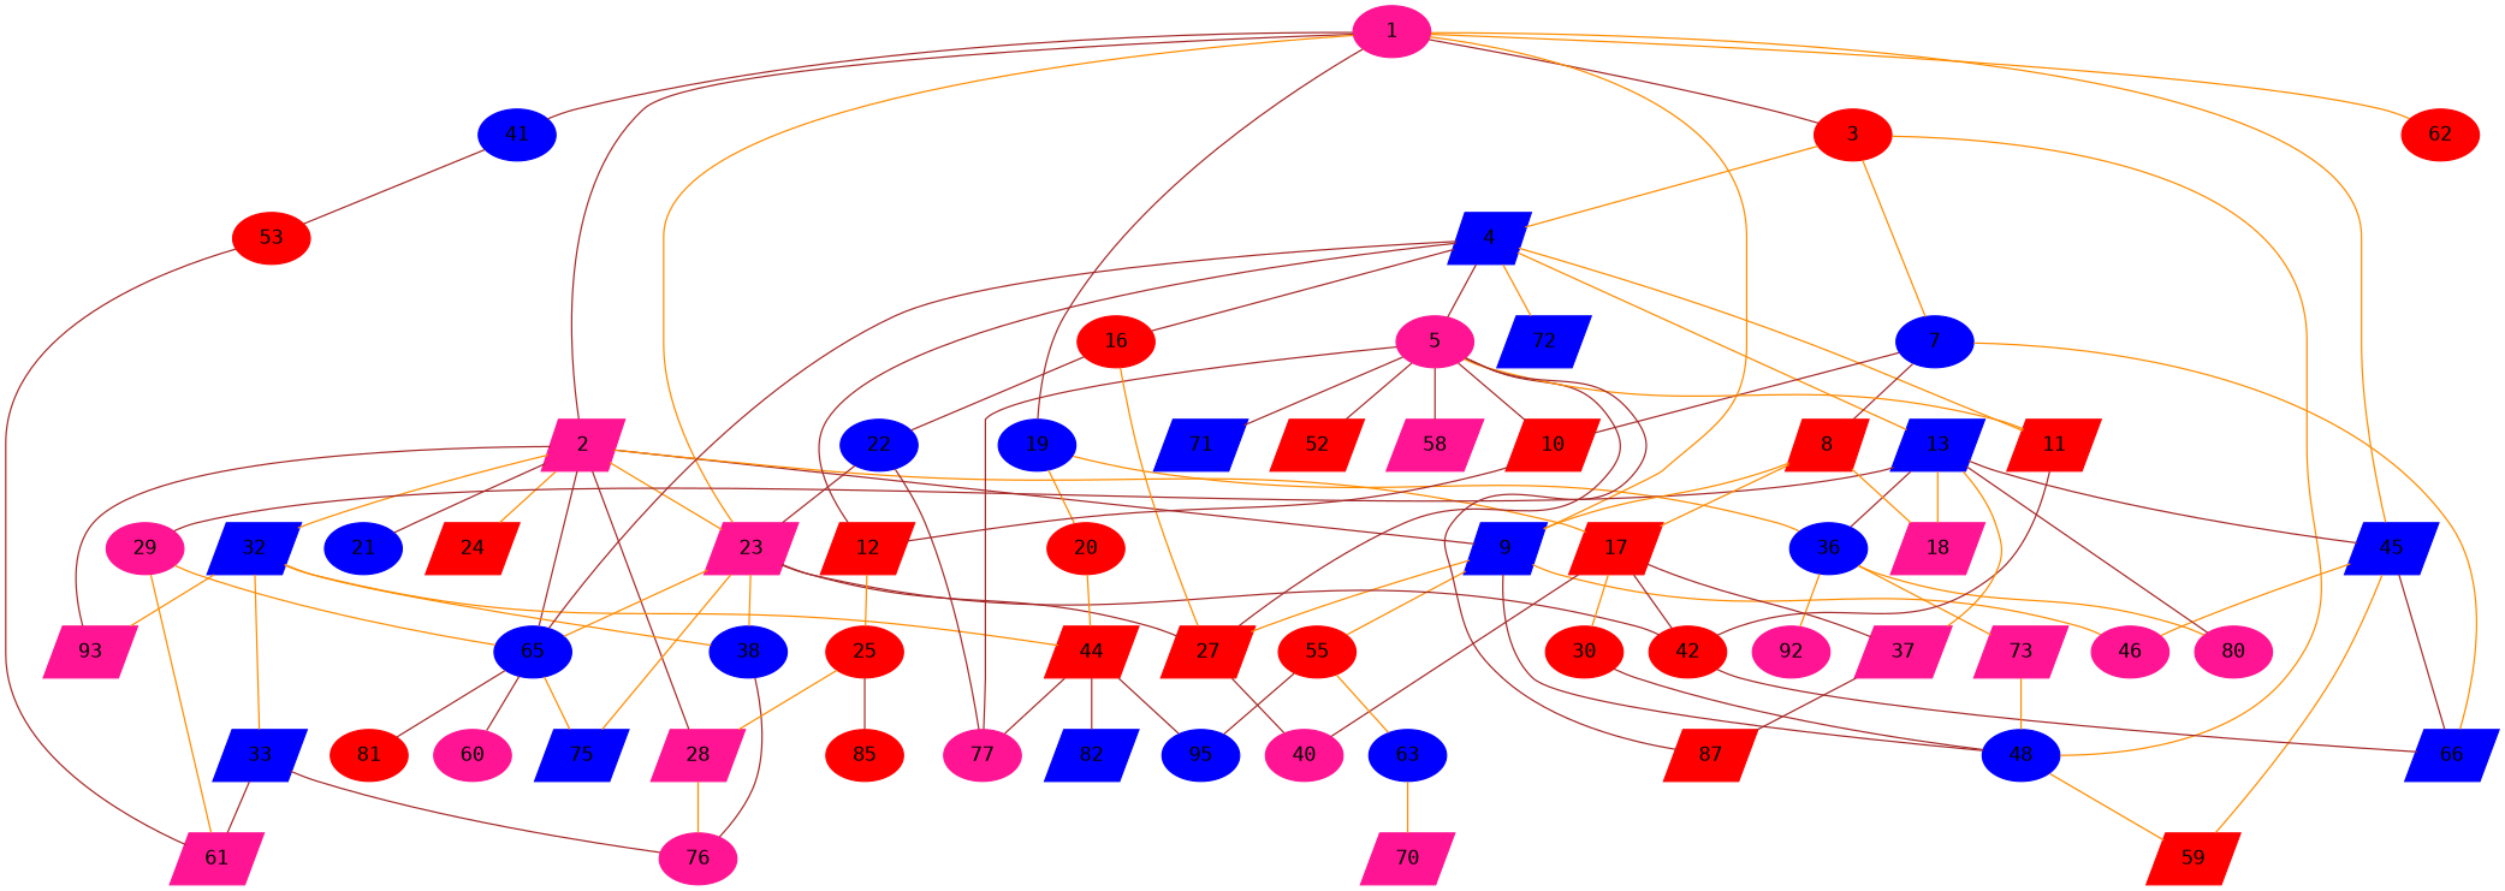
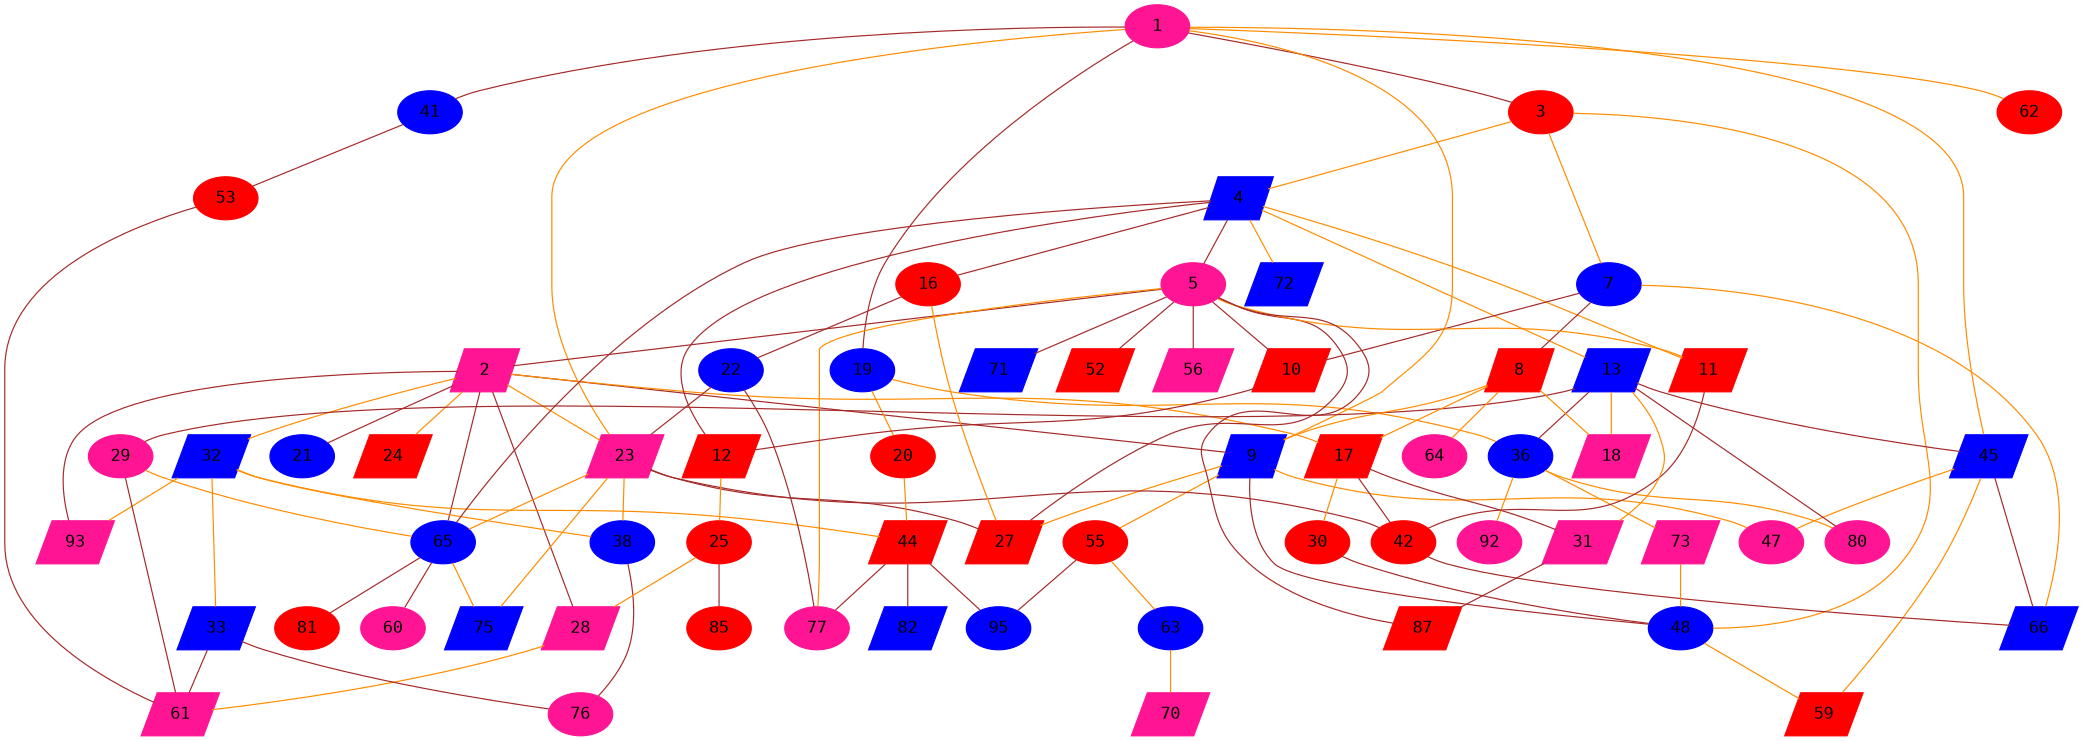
  graph {
    fontname="DejaVu Sans Mono"
    node [color=red fontname="DejaVu Sans Mono" shape=ellipse style=filled]
    edge [color=brown fontname="DejaVu Sans Mono"]
    1 [color=deeppink super="+26"]
    2 [color=deeppink shape=parallelogram super="+83"]
    3 [super="+35"]
    9 [color=blue shape=parallelogram super="+34"]
    19 [color=blue]
    23 [color=deeppink shape=parallelogram super="+94"]
    41 [color=blue]
    45 [color=blue shape=parallelogram super="+88"]
    62
    28 [color=deeppink shape=parallelogram]
    93 [color=deeppink shape=parallelogram]
    17 [shape=parallelogram super="+91"]
    21 [color=blue super="+89"]
    24 [shape=parallelogram]
    32 [color=blue shape=parallelogram super="+51"]
    65 [color=blue]
    4 [color=blue shape=parallelogram super="+15"]
    7 [color=blue super="+73"]
    48 [color=blue super="+79"]
    27 [shape=parallelogram super="+39"]
-   47 [color=deeppink super="+78" label=46]
+   47 [color=deeppink super="+78"]
    55
    36 [color=blue super="+90"]
    20
    42 [super="+50"]
    38 [color=blue super="+54"]
    75 [color=blue shape=parallelogram]
    76 [color=deeppink super="+86"]
    53
    66 [color=blue shape=parallelogram]
    59 [shape=parallelogram]
-   37 [color=deeppink shape=parallelogram super="+58"]
+   37 [color=deeppink shape=parallelogram super="+58" label=31]
    30
-   40 [color=deeppink super="+49"]
    44 [shape=parallelogram super="+46"]
    33 [color=blue shape=parallelogram]
    n37 [color=deeppink label=60]
    81
    5 [color=deeppink super="+6"]
    11 [shape=parallelogram super="+14"]
    12 [shape=parallelogram super="+74"]
    13 [color=blue shape=parallelogram]
    16
    72 [color=blue shape=parallelogram]
    10 [shape=parallelogram super="+60"]
    8 [shape=parallelogram super="+31"]
    52 [shape=parallelogram]
-   56 [color=deeppink shape=parallelogram label=58]
+   56 [color=deeppink shape=parallelogram]
    71 [color=blue shape=parallelogram]
    77 [color=deeppink]
    87 [shape=parallelogram]
    25 [super="+84"]
    18 [color=deeppink shape=parallelogram super="+57"]
    29 [color=deeppink super="+68"]
    80 [color=deeppink]
    22 [color=blue super="+67"]
+   64 [color=deeppink]
    95 [color=blue]
    63 [color=blue]
    85
    61 [color=deeppink shape=parallelogram]
    n62 [color=deeppink label=73 shape=parallelogram]
    92 [color=deeppink]
    82 [color=blue shape=parallelogram]
    70 [color=deeppink shape=parallelogram]
-   1 -- 2
+   5 -- 2
    1 -- 3
    1 -- 9 [color=darkorange]
    1 -- 19
    1 -- 23 [color=darkorange]
    1 -- 41
    1 -- 45 [color=darkorange]
    1 -- 62 [color=darkorange]
    2 -- 9
    2 -- 23 [color=darkorange]
    2 -- 28
    2 -- 93
    2 -- 17 [color=darkorange]
    2 -- 21
    2 -- 24 [color=darkorange]
    2 -- 32 [color=darkorange]
    2 -- 65
    3 -- 4 [color=darkorange]
    3 -- 7 [color=darkorange]
    3 -- 48 [color=darkorange]
    9 -- 48
    9 -- 27 [color=darkorange]
    9 -- 47 [color=darkorange]
    9 -- 55 [color=darkorange]
    19 -- 36 [color=darkorange]
    19 -- 20 [color=darkorange]
    23 -- 65 [color=darkorange]
    23 -- 27
    23 -- 42
    23 -- 38 [color=darkorange]
    23 -- 75 [color=darkorange]
    41 -- 53
    45 -- 47 [color=darkorange]
    45 -- 66
    45 -- 59 [color=darkorange]
-   28 -- 76 [color=darkorange]
+   28 -- 61 [color=darkorange]
    17 -- 42
    17 -- 37
    17 -- 30 [color=darkorange]
-   17 -- 40
    32 -- 93 [color=darkorange]
    32 -- 38 [color=darkorange weight=2]
    32 -- 44 [color=darkorange]
    32 -- 33 [color=darkorange]
    65 -- 75 [color=darkorange]
    65 -- n37
    65 -- 81
    4 -- 65
    4 -- 5
    4 -- 11 [color=darkorange]
    4 -- 12
    4 -- 13 [color=darkorange]
    4 -- 16
    4 -- 72 [color=darkorange]
    7 -- 66 [color=darkorange]
    7 -- 10
    7 -- 8
    48 -- 59 [color=darkorange]
-   27 -- 40
    55 -- 95
    55 -- 63 [color=darkorange]
    36 -- 80 [color=darkorange]
    36 -- n62 [color=darkorange]
    36 -- 92 [color=darkorange]
    20 -- 44 [color=darkorange]
    42 -- 66
    38 -- 76
    53 -- 61
    37 -- 87
    30 -- 48
    44 -- 77
    44 -- 95
    44 -- 82
    33 -- 76
    33 -- 61
    5 -- 27
    5 -- 11 [color=darkorange]
    5 -- 10
    5 -- 52
    5 -- 56
    5 -- 71
-   5 -- 77
+   5 -- 77 [color=darkorange]
    5 -- 87
    11 -- 42
    12 -- 25 [color=darkorange]
    13 -- 45
    13 -- 36
    13 -- 37 [color=darkorange]
    13 -- 18 [color=darkorange]
    13 -- 29
    13 -- 80
    16 -- 27 [color=darkorange]
    16 -- 22
    10 -- 12
    8 -- 9 [color=darkorange]
    8 -- 17 [color=darkorange]
    8 -- 18 [color=darkorange]
+   8 -- 64 [color=darkorange]
    25 -- 28 [color=darkorange]
    25 -- 85
    29 -- 65 [color=darkorange]
-   29 -- 61 [color=darkorange]
+   29 -- 61
    22 -- 23
    22 -- 77
    63 -- 70 [color=darkorange]
    n62 -- 48 [color=darkorange]
  }
